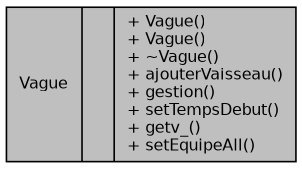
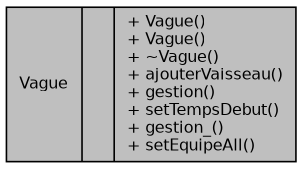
  digraph {
    rankdir=LR
-   n1 [color=black fillcolor=grey75 fontcolor=black fontname=Helvetica fontsize=10 height=0.2 label="{Vague\n||+ Vague()\l+ Vague()\l+ ~Vague()\l+ ajouterVaisseau()\l+ gestion()\l+ setTempsDebut()\l+ getv_()\l+ setEquipeAll()\l}" shape=record style=filled width=0.4]
+   n1 [color=black fillcolor=grey75 fontcolor=black fontname=Helvetica fontsize=10 height=0.2 label="{Vague\n||+ Vague()\l+ Vague()\l+ ~Vague()\l+ ajouterVaisseau()\l+ gestion()\l+ setTempsDebut()\l+ gestion_()\l+ setEquipeAll()\l}" shape=record style=filled width=0.4]
  }
